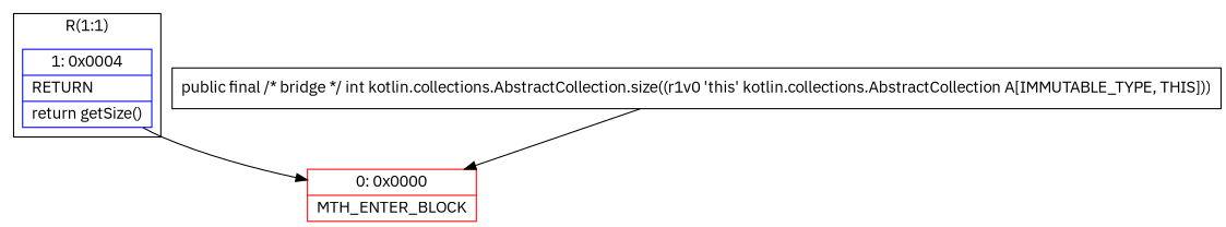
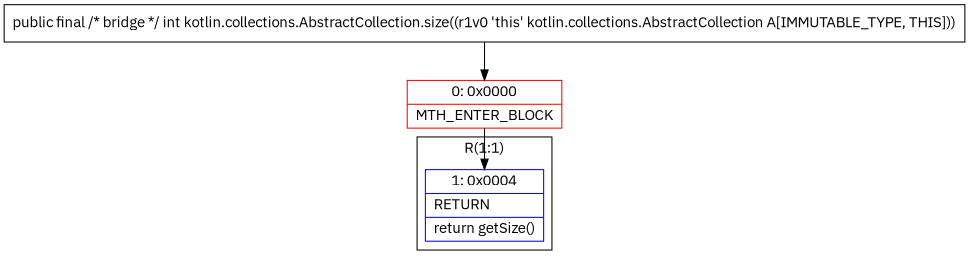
  digraph {
    fontname="IBM Plex Sans"
    node [shape=record fontname="IBM Plex Sans"]
    edge [fontname="IBM Plex Sans"]
    n1 [color=blue label="{1\:\ 0x0004|RETURN\l|return getSize()\l}"]
    n2 [color=red label="{0\:\ 0x0000|MTH_ENTER_BLOCK\l}"]
    n3 [label="{public final \/* bridge *\/ int kotlin.collections.AbstractCollection.size((r1v0 'this' kotlin.collections.AbstractCollection A[IMMUTABLE_TYPE, THIS])) }"]
    subgraph cluster_1 {
      label="R(1:1)"
      n1
    }
-   n1 -> n2
+   n2 -> n1
    n3 -> n2
  }
